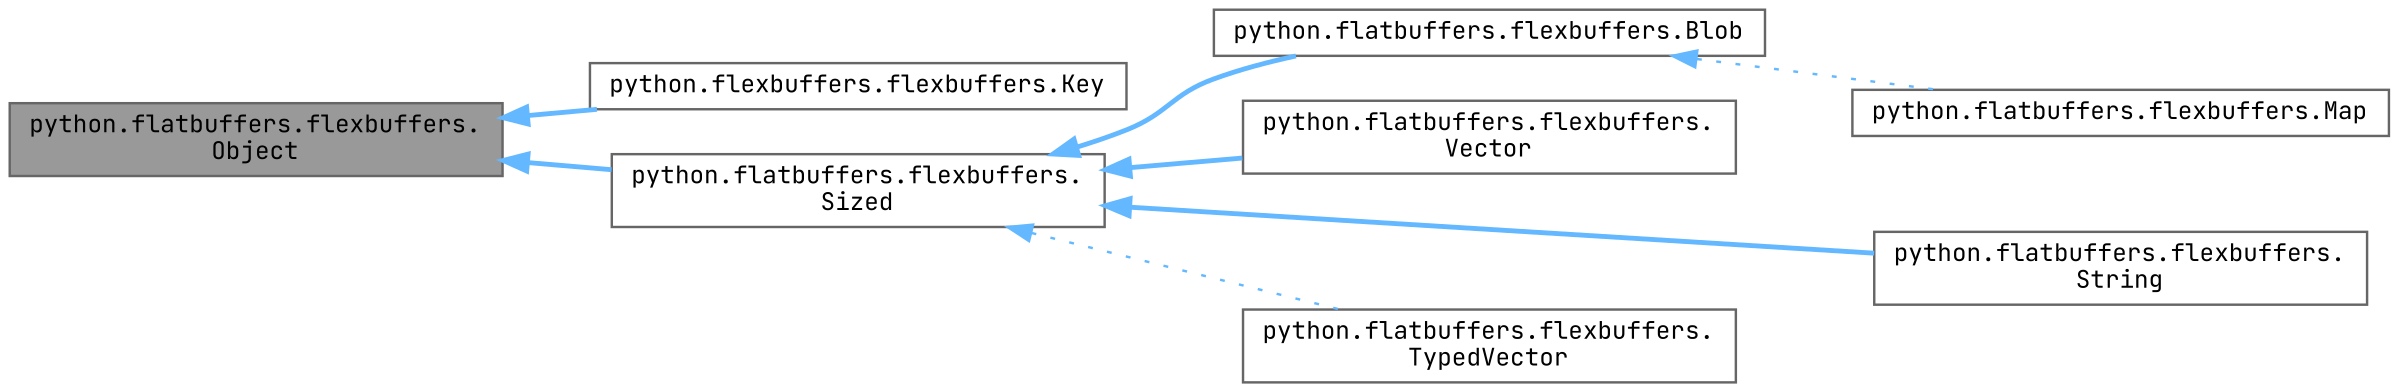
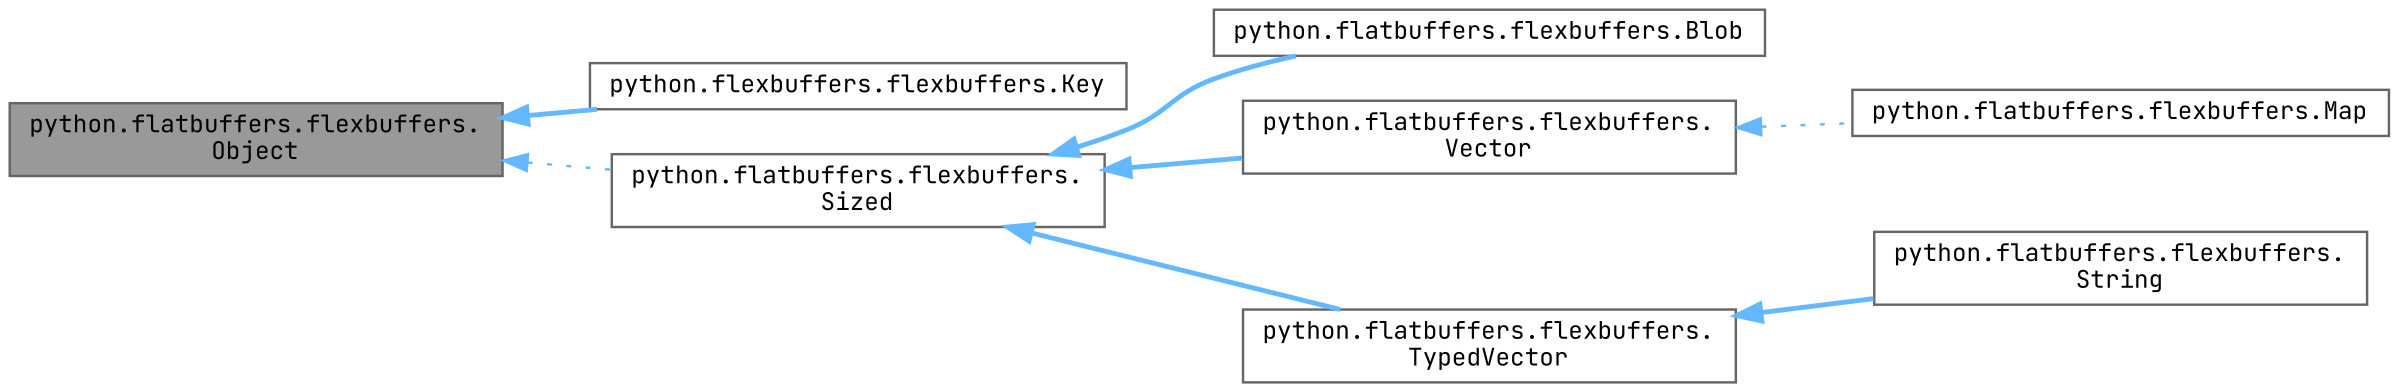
  digraph {
    fontname="JetBrains Mono"
    rankdir=LR
    node [color=gray40 fillcolor=white fontname="JetBrains Mono" fontsize=10 shape=box style=filled]
    edge [color=steelblue1 dir=back fontname="JetBrains Mono" fontsize=10 labelfontname=Helvetica labelfontsize=10 style=bold]
    n1 [fillcolor=grey60 fontcolor=black height=0.2 label="python.flatbuffers.flexbuffers.\lObject" width=0.4]
    n2 [height=0.2 label="python.flexbuffers.flexbuffers.Key" width=0.4]
    n3 [height=0.2 label="python.flatbuffers.flexbuffers.\lSized" width=0.4]
    n4 [height=0.2 label="python.flatbuffers.flexbuffers.Blob" width=0.4]
    n5 [height=0.2 label="python.flatbuffers.flexbuffers.\lString" width=0.4]
    n6 [height=0.2 label="python.flatbuffers.flexbuffers.\lTypedVector" width=0.4]
    n7 [height=0.2 label="python.flatbuffers.flexbuffers.\lVector" width=0.4]
    n8 [height=0.2 label="python.flatbuffers.flexbuffers.Map" width=0.4]
    n1 -> n2
-   n1 -> n3
+   n1 -> n3 [style=dotted]
    n3 -> n4
-   n3 -> n5
-   n3 -> n6 [style=dotted]
+   n6 -> n5
+   n3 -> n6
    n3 -> n7
-   n4 -> n8 [style=dotted]
+   n7 -> n8 [style=dotted]
  }
